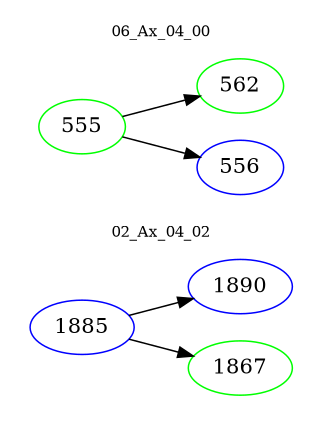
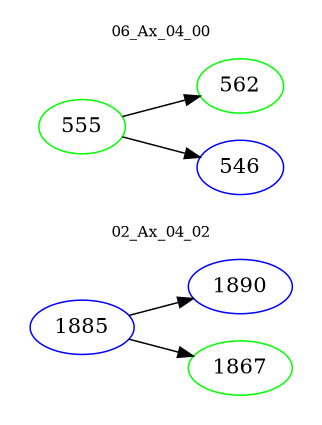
  digraph {
    rankdir=LR
    node [color=blue]
    edge [color=black]
    n1 [label=1885]
    n2 [color=green label=1867]
    n3 [label=1890]
    n4 [color=green label=555]
-   n5 [label=556]
+   n5 [label=546]
    n6 [color=green label=562]
    subgraph cluster_1 {
      color=white
      fontsize=10
      label="02_Ax_04_02"
      n1
      n2
      n3
    }
    subgraph cluster_2 {
      color=white
      fontsize=10
      label="06_Ax_04_00"
      n4
      n5
      n6
    }
    n1 -> n2
    n1 -> n3
    n4 -> n5
    n4 -> n6
  }
